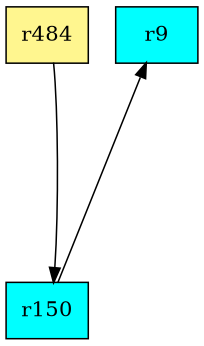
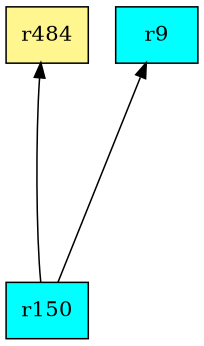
  digraph {
    rankdir=BT
    ranksep=2.0
    node [fillcolor=cyan shape=record style=filled]
    n1 [label="{r9}"]
    n2 [fillcolor=khaki1 label="{r484}"]
    n3 [label="{r150}"]
-   n2 -> n3
+   n3 -> n2
    n3 -> n1
  }
